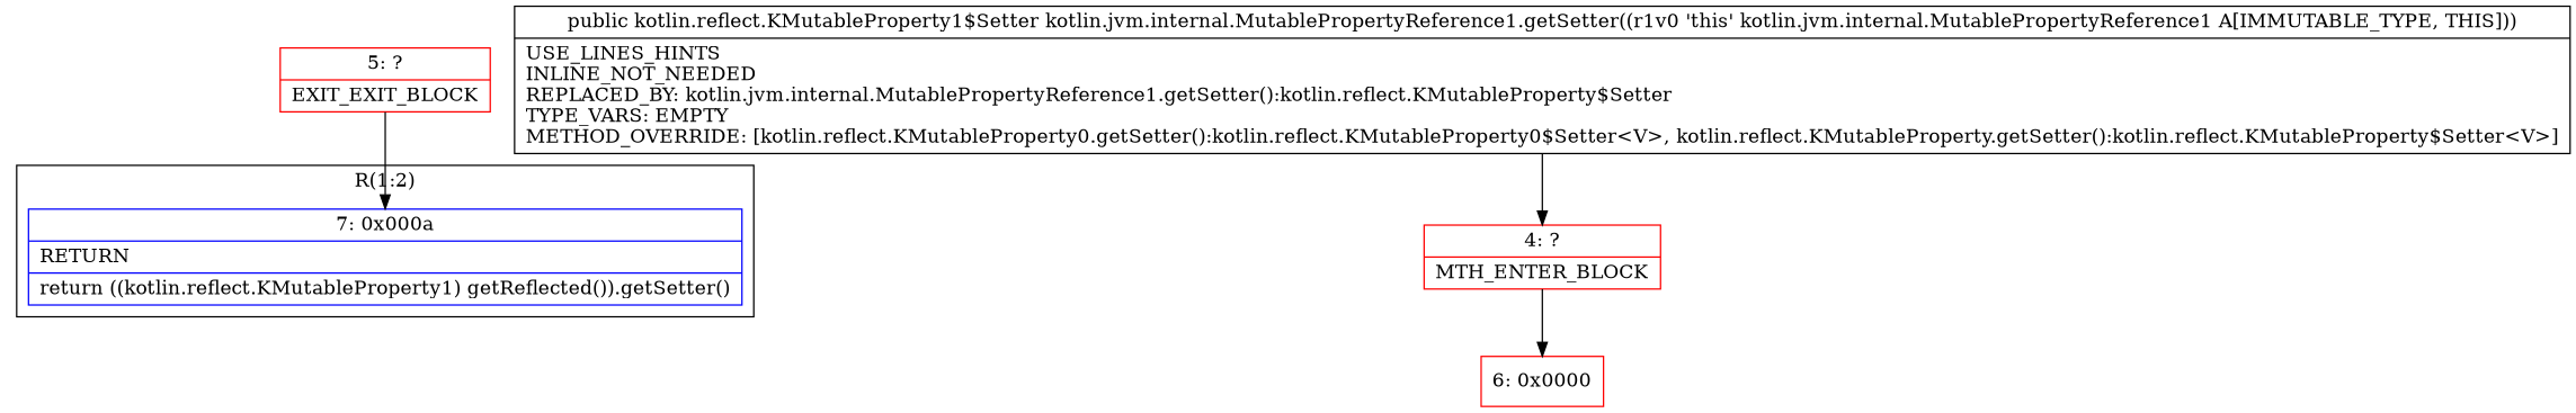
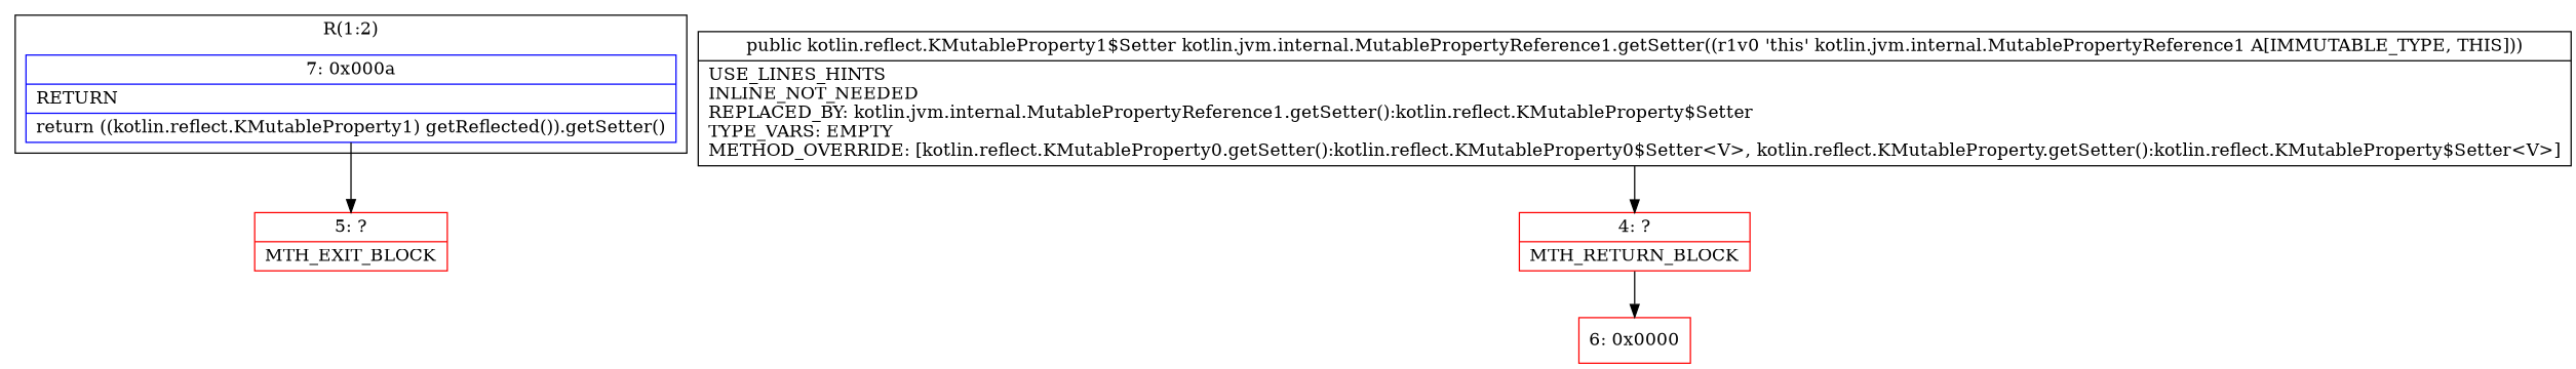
  digraph {
    node [color=red shape=record]
    n1 [color=blue label="{7\:\ 0x000a|RETURN\l|return ((kotlin.reflect.KMutableProperty1) getReflected()).getSetter()\l}"]
-   n2 [label="{5\:\ ?|EXIT_EXIT_BLOCK\l}"]
-   n3 [label="{4\:\ ?|MTH_ENTER_BLOCK\l}"]
+   n2 [label="{5\:\ ?|MTH_EXIT_BLOCK\l}"]
+   n3 [label="{4\:\ ?|MTH_RETURN_BLOCK\l}"]
    n4 [label="{6\:\ 0x0000}"]
    n5 [label="{public kotlin.reflect.KMutableProperty1$Setter kotlin.jvm.internal.MutablePropertyReference1.getSetter((r1v0 'this' kotlin.jvm.internal.MutablePropertyReference1 A[IMMUTABLE_TYPE, THIS]))  | USE_LINES_HINTS\lINLINE_NOT_NEEDED\lREPLACED_BY: kotlin.jvm.internal.MutablePropertyReference1.getSetter():kotlin.reflect.KMutableProperty$Setter\lTYPE_VARS: EMPTY\lMETHOD_OVERRIDE: [kotlin.reflect.KMutableProperty0.getSetter():kotlin.reflect.KMutableProperty0$Setter\<V\>, kotlin.reflect.KMutableProperty.getSetter():kotlin.reflect.KMutableProperty$Setter\<V\>]\l}" color=""]
    subgraph cluster_1 {
      label="R(1:2)"
      n1
    }
-   n2 -> n1
+   n1 -> n2
    n3 -> n4
    n5 -> n3
  }
